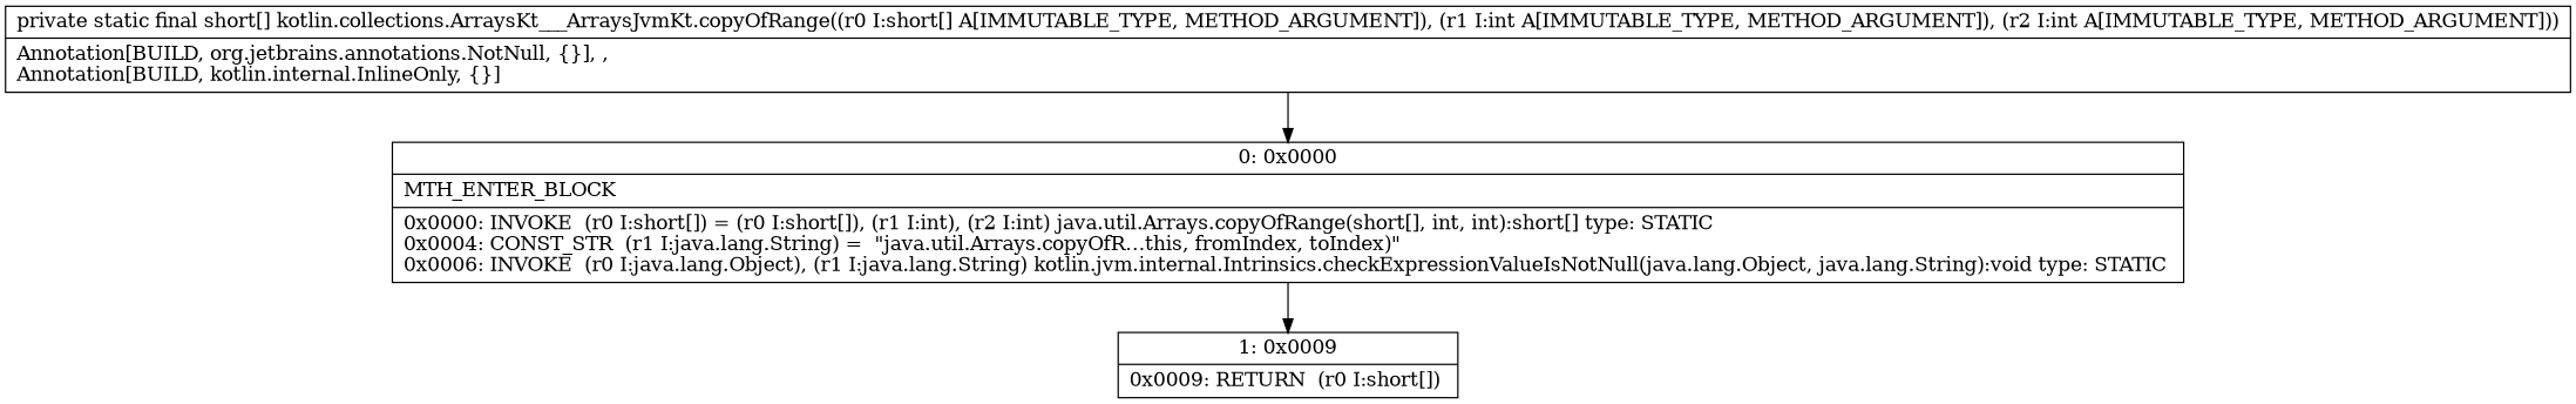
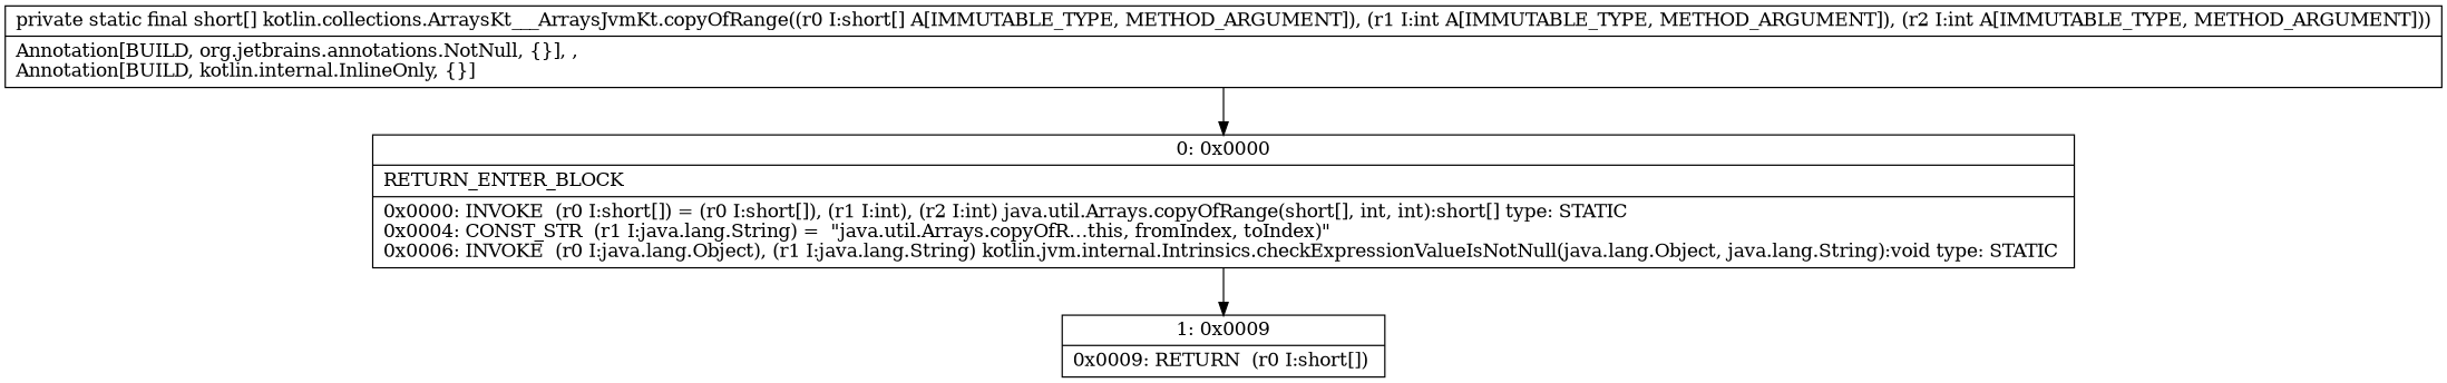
  digraph {
    node [shape=record]
-   n1 [label="{0\:\ 0x0000|MTH_ENTER_BLOCK\l|0x0000: INVOKE  (r0 I:short[]) = (r0 I:short[]), (r1 I:int), (r2 I:int) java.util.Arrays.copyOfRange(short[], int, int):short[] type: STATIC \l0x0004: CONST_STR  (r1 I:java.lang.String) =  \"java.util.Arrays.copyOfR…this, fromIndex, toIndex)\" \l0x0006: INVOKE  (r0 I:java.lang.Object), (r1 I:java.lang.String) kotlin.jvm.internal.Intrinsics.checkExpressionValueIsNotNull(java.lang.Object, java.lang.String):void type: STATIC \l}"]
+   n1 [label="{0\:\ 0x0000|RETURN_ENTER_BLOCK\l|0x0000: INVOKE  (r0 I:short[]) = (r0 I:short[]), (r1 I:int), (r2 I:int) java.util.Arrays.copyOfRange(short[], int, int):short[] type: STATIC \l0x0004: CONST_STR  (r1 I:java.lang.String) =  \"java.util.Arrays.copyOfR…this, fromIndex, toIndex)\" \l0x0006: INVOKE  (r0 I:java.lang.Object), (r1 I:java.lang.String) kotlin.jvm.internal.Intrinsics.checkExpressionValueIsNotNull(java.lang.Object, java.lang.String):void type: STATIC \l}"]
    n2 [label="{1\:\ 0x0009|0x0009: RETURN  (r0 I:short[]) \l}"]
    n3 [label="{private static final short[] kotlin.collections.ArraysKt___ArraysJvmKt.copyOfRange((r0 I:short[] A[IMMUTABLE_TYPE, METHOD_ARGUMENT]), (r1 I:int A[IMMUTABLE_TYPE, METHOD_ARGUMENT]), (r2 I:int A[IMMUTABLE_TYPE, METHOD_ARGUMENT]))  | Annotation[BUILD, org.jetbrains.annotations.NotNull, \{\}], , \lAnnotation[BUILD, kotlin.internal.InlineOnly, \{\}]\l}"]
    n1 -> n2
    n3 -> n1
  }
